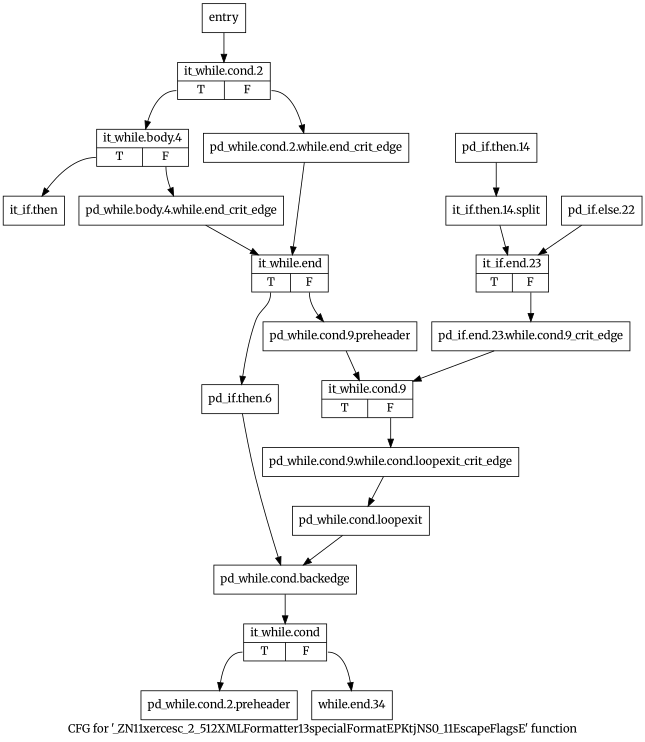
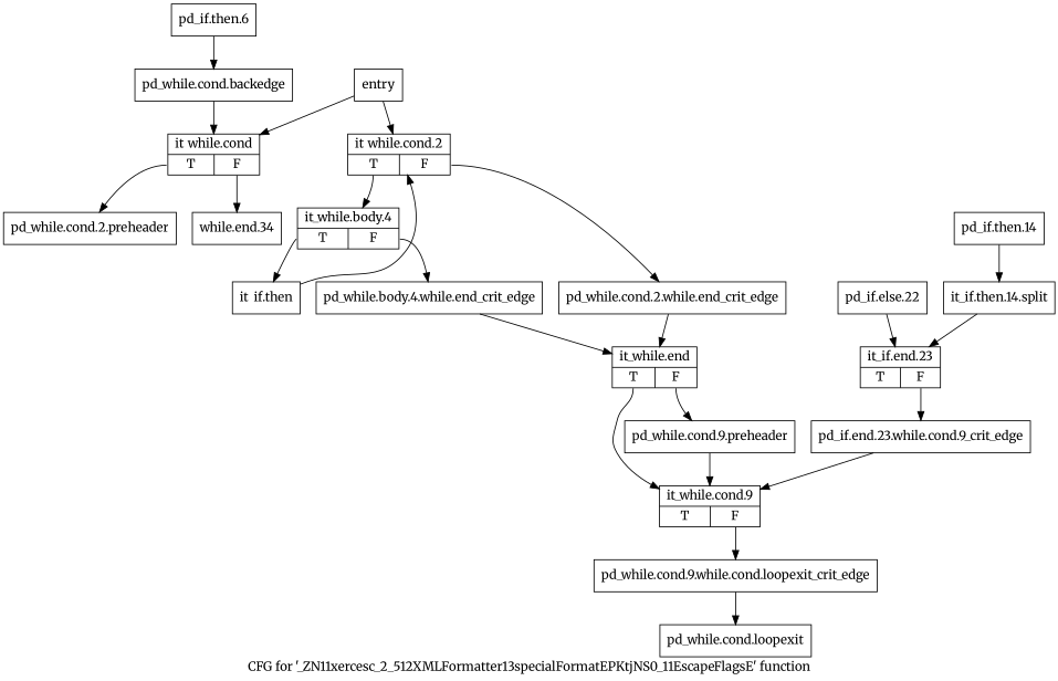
  digraph {
    fontname=Merriweather
    label="CFG for '_ZN11xercesc_2_512XMLFormatter13specialFormatEPKtjNS0_11EscapeFlagsE' function"
    node [fontname=Merriweather shape=record]
    edge [fontname=Merriweather]
    n1 [label="{entry}"]
    n2 [label="{it_while.cond|{<s0>T|<s1>F}}"]
    n3 [label="{it_while.cond.2|{<s0>T|<s1>F}}"]
    n4 [label="{pd_while.cond.2.preheader}"]
    n5 [label="{while.end.34}"]
    n6 [label="{pd_while.cond.loopexit}"]
    n7 [label="{pd_while.cond.backedge}"]
    n8 [label="{it_while.body.4|{<s0>T|<s1>F}}"]
    n9 [label="{pd_while.cond.2.while.end_crit_edge}"]
    n10 [label="{it_if.then}"]
    n11 [label="{pd_while.body.4.while.end_crit_edge}"]
    n12 [label="{it_while.end|{<s0>T|<s1>F}}"]
    n13 [label="{pd_if.then.6}"]
    n14 [label="{pd_while.cond.9.preheader}"]
    n15 [label="{it_while.cond.9|{<s0>T|<s1>F}}"]
    n16 [label="{pd_while.cond.9.while.cond.loopexit_crit_edge}"]
    n17 [label="{pd_if.then.14}"]
    n18 [label="{it_if.then.14.split}"]
    n19 [label="{pd_if.else.22}"]
    n20 [label="{it_if.end.23|{<s0>T|<s1>F}}"]
    n21 [label="{pd_if.end.23.while.cond.9_crit_edge}"]
+   n1 -> n2
    n1 -> n3
    n2 -> n4 [tailport=s0]
    n2 -> n5 [tailport=s1]
    n3 -> n8 [tailport=s0]
    n3 -> n9 [tailport=s1]
-   n6 -> n7
    n7 -> n2
    n8 -> n10 [tailport=s0]
    n8 -> n11 [tailport=s1]
    n9 -> n12
+   n10 -> n3
    n11 -> n12
-   n12 -> n13 [tailport=s0]
+   n12 -> n15 [tailport=s0]
    n12 -> n14 [tailport=s1]
    n13 -> n7
    n14 -> n15
    n15 -> n16 [tailport=s1]
    n16 -> n6
    n17 -> n18
    n18 -> n20
    n19 -> n20
    n20 -> n21 [tailport=s1]
    n21 -> n15
  }
